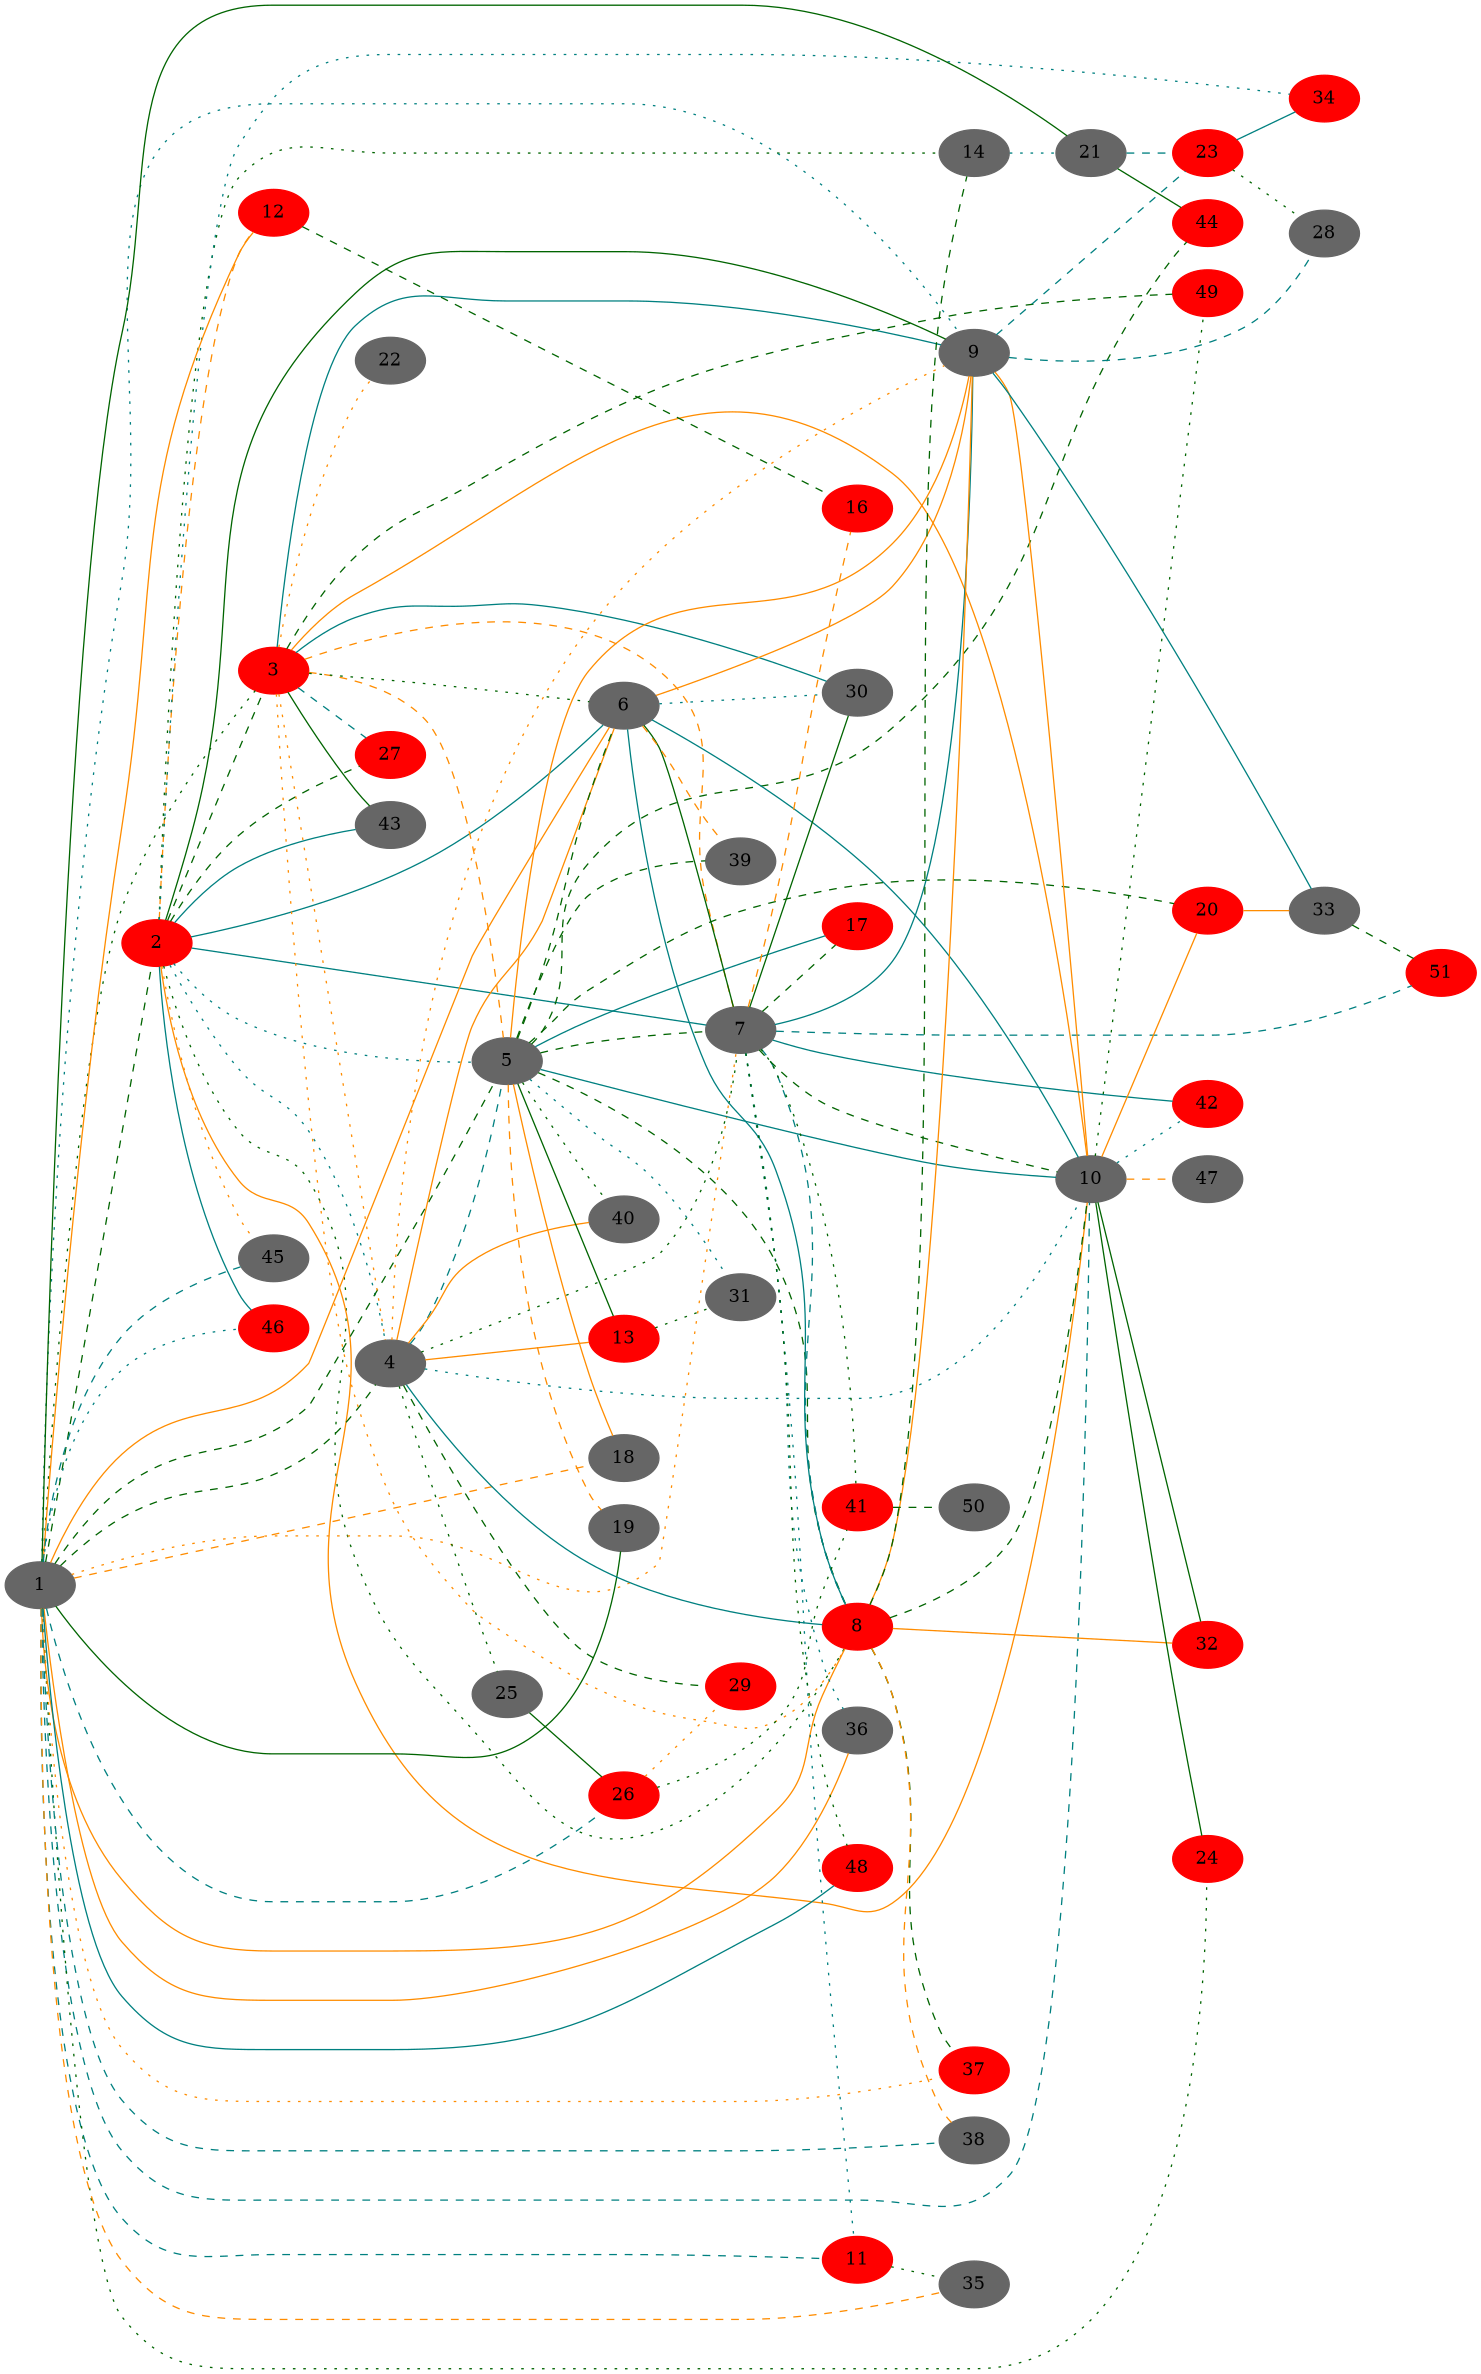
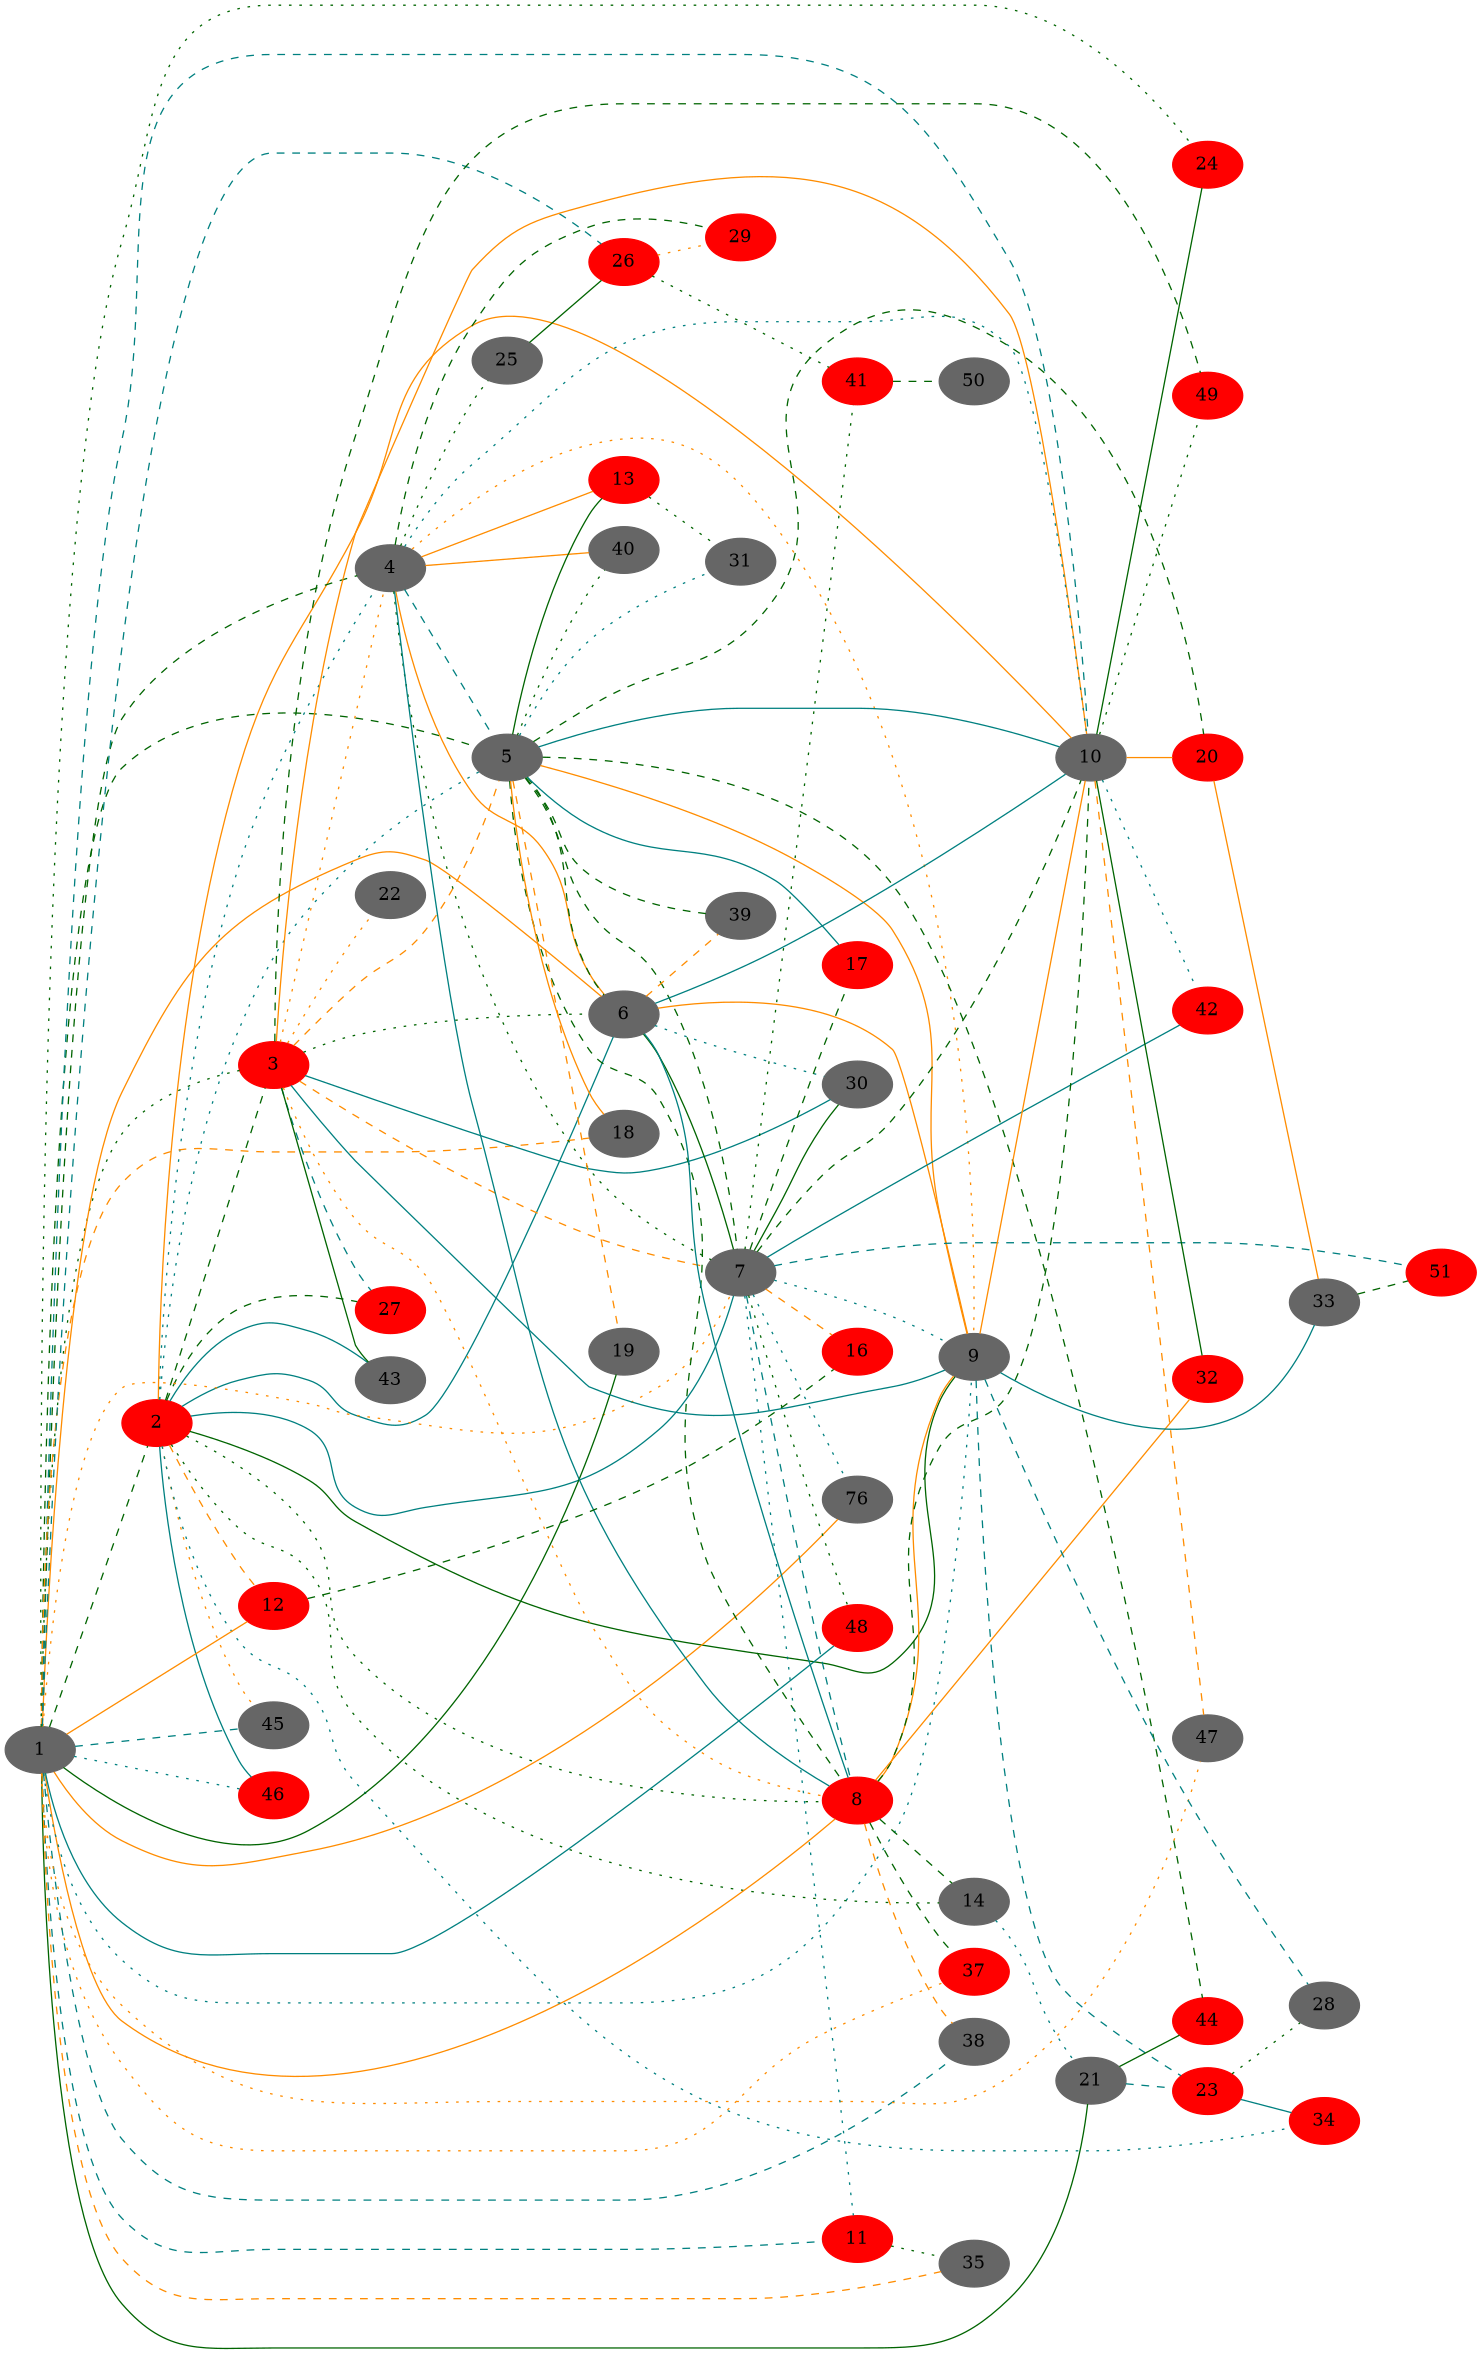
  graph {
    rankdir=LR
    node [color=gray40 style=filled]
    edge [color=darkgreen style=solid]
    2 [color=red]
    1
    3 [color=red]
    4
    5
    6
    7
    8 [color=red]
    9
    10
    11 [color=red]
    12 [color=red]
    18
    19
    21
    24 [color=red]
    26 [color=red]
    35
-   36
+   36 [label=76]
    37 [color=red]
    38
    45
    46 [color=red]
    47
    48 [color=red]
    14
    27 [color=red]
    34 [color=red]
    43
    22
    30
    49 [color=red]
    13 [color=red]
    25
    29 [color=red]
    40
    17 [color=red]
    20 [color=red]
    31
    39
    44 [color=red]
    16 [color=red]
    41 [color=red]
    42 [color=red]
    51 [color=red]
    32 [color=red]
    23 [color=red]
    28
    33
    50
    2 -- 3 [style=dashed]
    2 -- 4 [color=teal style=dotted]
    2 -- 5 [color=teal style=dotted]
    2 -- 6 [color=teal]
    2 -- 7 [color=teal]
    2 -- 8 [style=dotted]
    2 -- 9
    2 -- 10 [color=darkorange]
    2 -- 12 [color=darkorange style=dashed]
    2 -- 45 [color=darkorange style=dotted]
    2 -- 46 [color=teal]
    2 -- 14 [style=dotted]
    2 -- 27 [style=dashed]
    2 -- 34 [color=teal style=dotted]
    2 -- 43 [color=teal]
    1 -- 2 [style=dashed]
    1 -- 3 [style=dotted]
    1 -- 4 [style=dashed]
    1 -- 5 [style=dashed]
    1 -- 6 [color=darkorange]
    1 -- 7 [color=darkorange style=dotted]
    1 -- 8 [color=darkorange]
    1 -- 9 [color=teal style=dotted]
    1 -- 10 [color=teal style=dashed]
    1 -- 11 [color=teal style=dashed]
    1 -- 12 [color=darkorange]
    1 -- 18 [color=darkorange style=dashed]
    1 -- 19
    1 -- 21
    1 -- 24 [style=dotted]
    1 -- 26 [color=teal style=dashed]
    1 -- 35 [color=darkorange style=dashed]
    1 -- 36 [color=darkorange]
    1 -- 37 [color=darkorange style=dotted]
    1 -- 38 [color=teal style=dashed]
    1 -- 45 [color=teal style=dashed]
    1 -- 46 [color=teal style=dotted]
+   1 -- 47 [color=darkorange style=dotted]
    1 -- 48 [color=teal]
    3 -- 4 [color=darkorange style=dotted]
    3 -- 5 [color=darkorange style=dashed]
    3 -- 6 [style=dotted]
    3 -- 7 [color=darkorange style=dashed]
    3 -- 8 [color=darkorange style=dotted]
    3 -- 9 [color=teal]
    3 -- 10 [color=darkorange]
    3 -- 27 [color=teal style=dashed]
    3 -- 43
    3 -- 22 [color=darkorange style=dotted]
    3 -- 30 [color=teal]
    3 -- 49 [style=dashed]
    4 -- 5 [color=teal style=dashed]
    4 -- 6 [color=darkorange]
    4 -- 7 [style=dotted]
    4 -- 8 [color=teal]
    4 -- 9 [color=darkorange style=dotted]
    4 -- 10 [color=teal style=dotted]
    4 -- 13 [color=darkorange]
    4 -- 25 [style=dotted]
    4 -- 29 [style=dashed]
    4 -- 40 [color=darkorange]
    5 -- 6 [style=dashed]
    5 -- 7 [style=dashed]
    5 -- 8 [style=dashed]
    5 -- 9 [color=darkorange]
    5 -- 10 [color=teal]
    5 -- 18 [color=darkorange]
    5 -- 19 [color=darkorange style=dashed]
    5 -- 13
    5 -- 40 [style=dotted]
    5 -- 17 [color=teal]
    5 -- 20 [style=dashed]
    5 -- 31 [color=teal style=dotted]
    5 -- 39 [style=dashed]
    5 -- 44 [style=dashed]
    6 -- 7
    6 -- 8 [color=teal]
    6 -- 9 [color=darkorange]
    6 -- 10 [color=teal]
    6 -- 30 [color=teal style=dotted]
    6 -- 39 [color=darkorange style=dashed]
    7 -- 8 [color=teal style=dashed]
-   7 -- 9 [color=teal]
+   7 -- 9 [color=teal style=dotted]
    7 -- 10 [style=dashed]
    7 -- 11 [color=teal style=dotted]
    7 -- 36 [color=teal style=dotted]
    7 -- 48 [style=dotted]
    7 -- 30
    7 -- 17 [style=dashed]
    7 -- 16 [color=darkorange style=dashed]
    7 -- 41 [style=dotted]
    7 -- 42 [color=teal]
    7 -- 51 [color=teal style=dashed]
    8 -- 9 [color=darkorange]
    8 -- 10 [style=dashed]
    8 -- 37 [style=dashed]
    8 -- 38 [color=darkorange style=dashed]
    8 -- 14 [style=dashed]
    8 -- 32 [color=darkorange]
    9 -- 10 [color=darkorange]
    9 -- 23 [color=teal style=dashed]
    9 -- 28 [color=teal style=dashed]
    9 -- 33 [color=teal]
    10 -- 24
    10 -- 47 [color=darkorange style=dashed]
    10 -- 49 [style=dotted]
    10 -- 20 [color=darkorange]
    10 -- 42 [color=teal style=dotted]
    10 -- 32
    11 -- 35 [style=dotted]
    12 -- 16 [style=dashed]
    21 -- 44
    21 -- 23 [color=teal style=dashed]
    26 -- 29 [color=darkorange style=dotted]
    26 -- 41 [style=dotted]
    14 -- 21 [color=teal style=dotted]
    13 -- 31 [style=dotted]
    25 -- 26
    20 -- 33 [color=darkorange]
    41 -- 50 [style=dashed]
    23 -- 34 [color=teal]
    23 -- 28 [style=dotted]
    33 -- 51 [style=dashed]
  }
